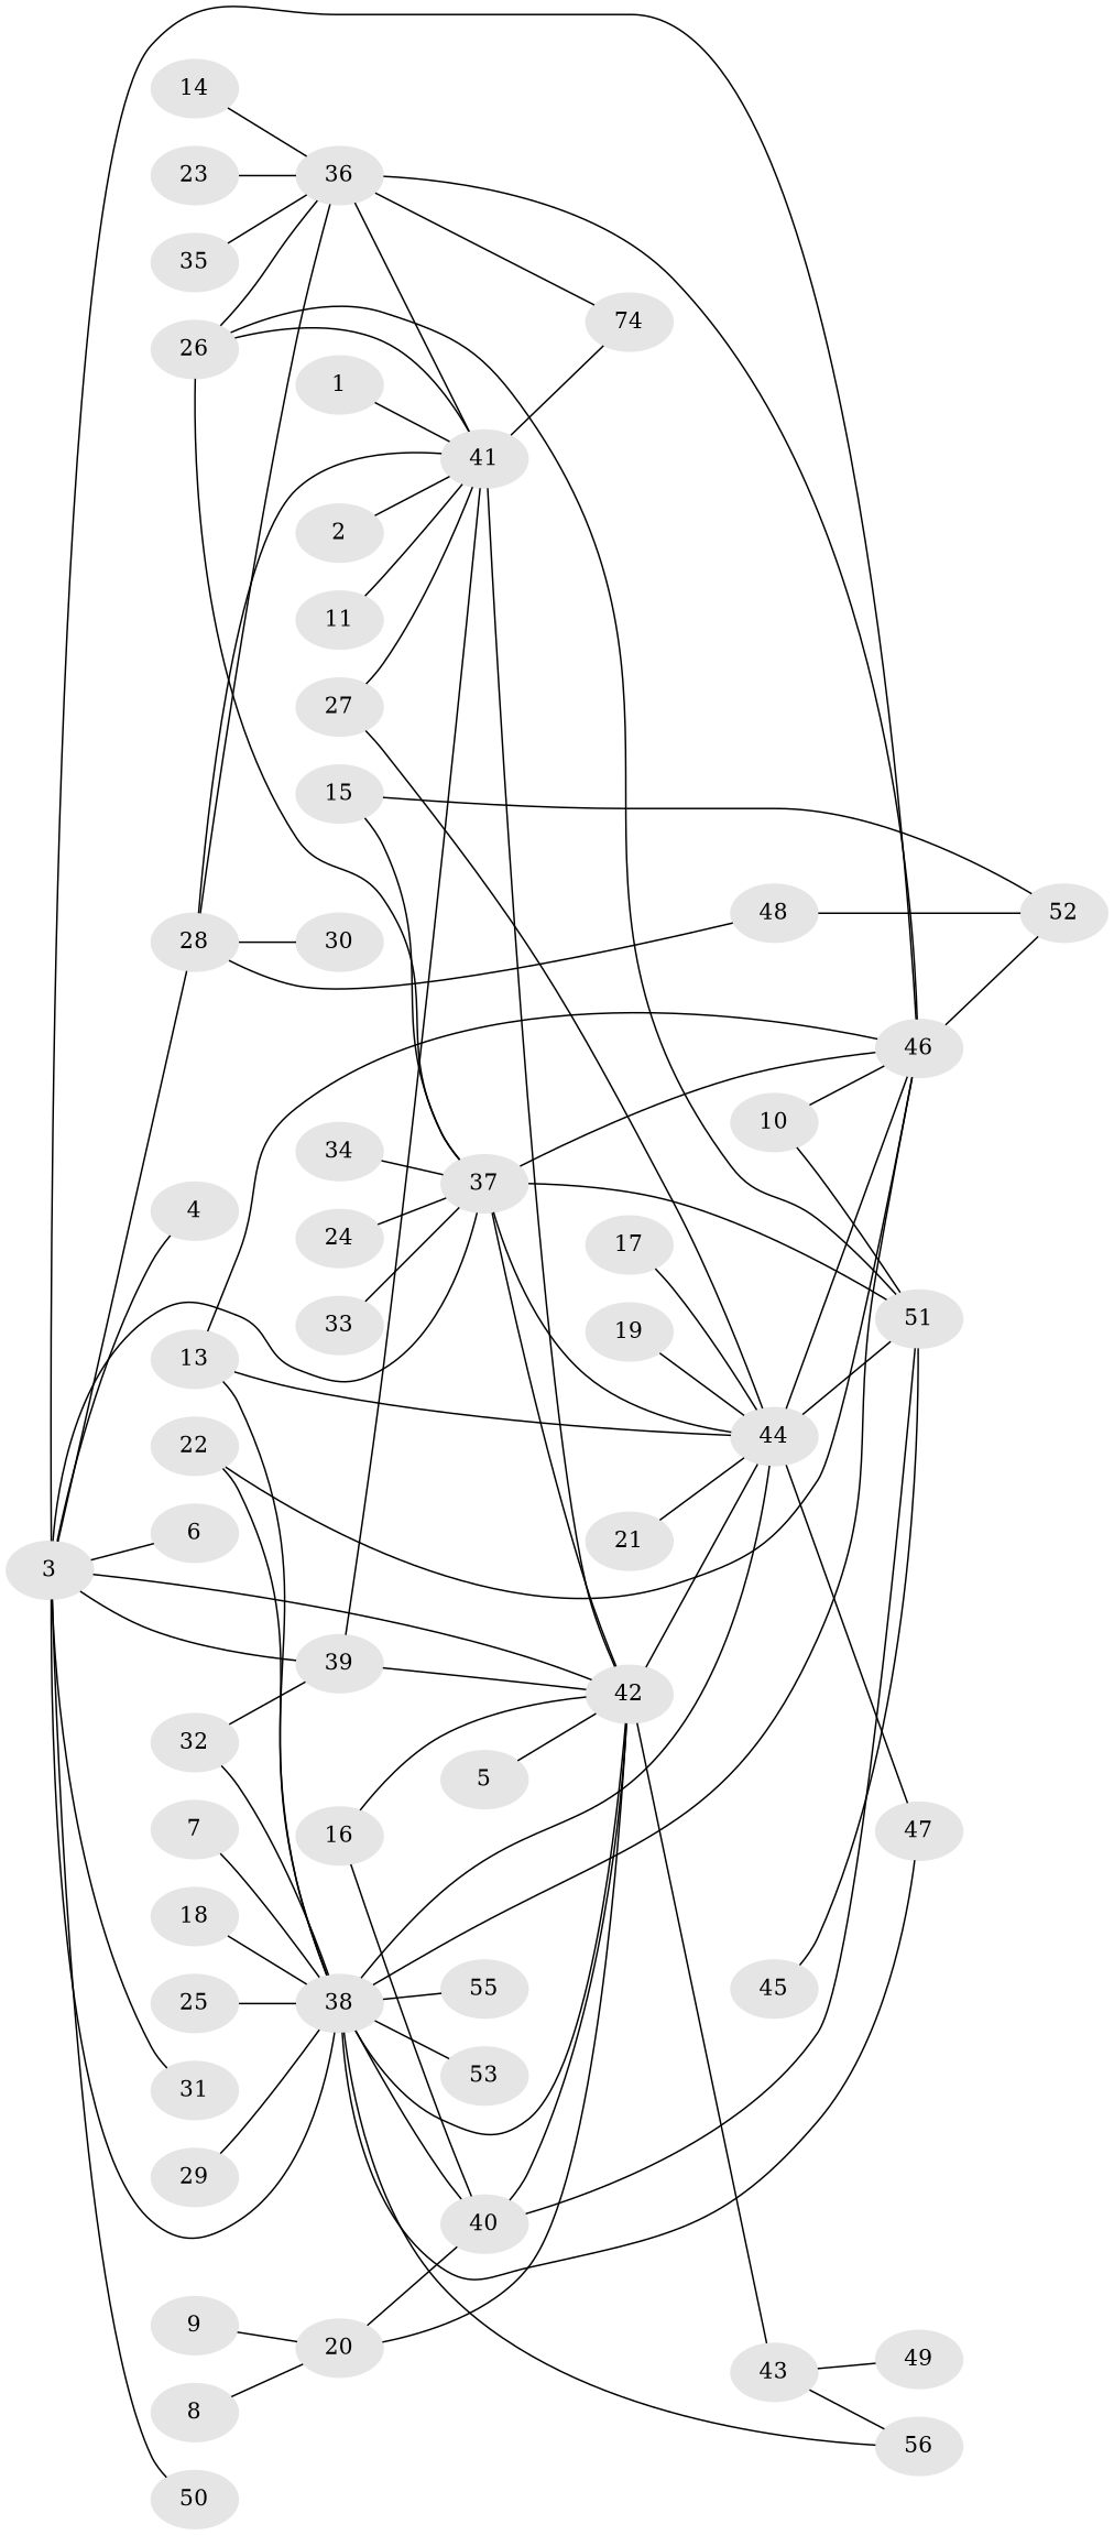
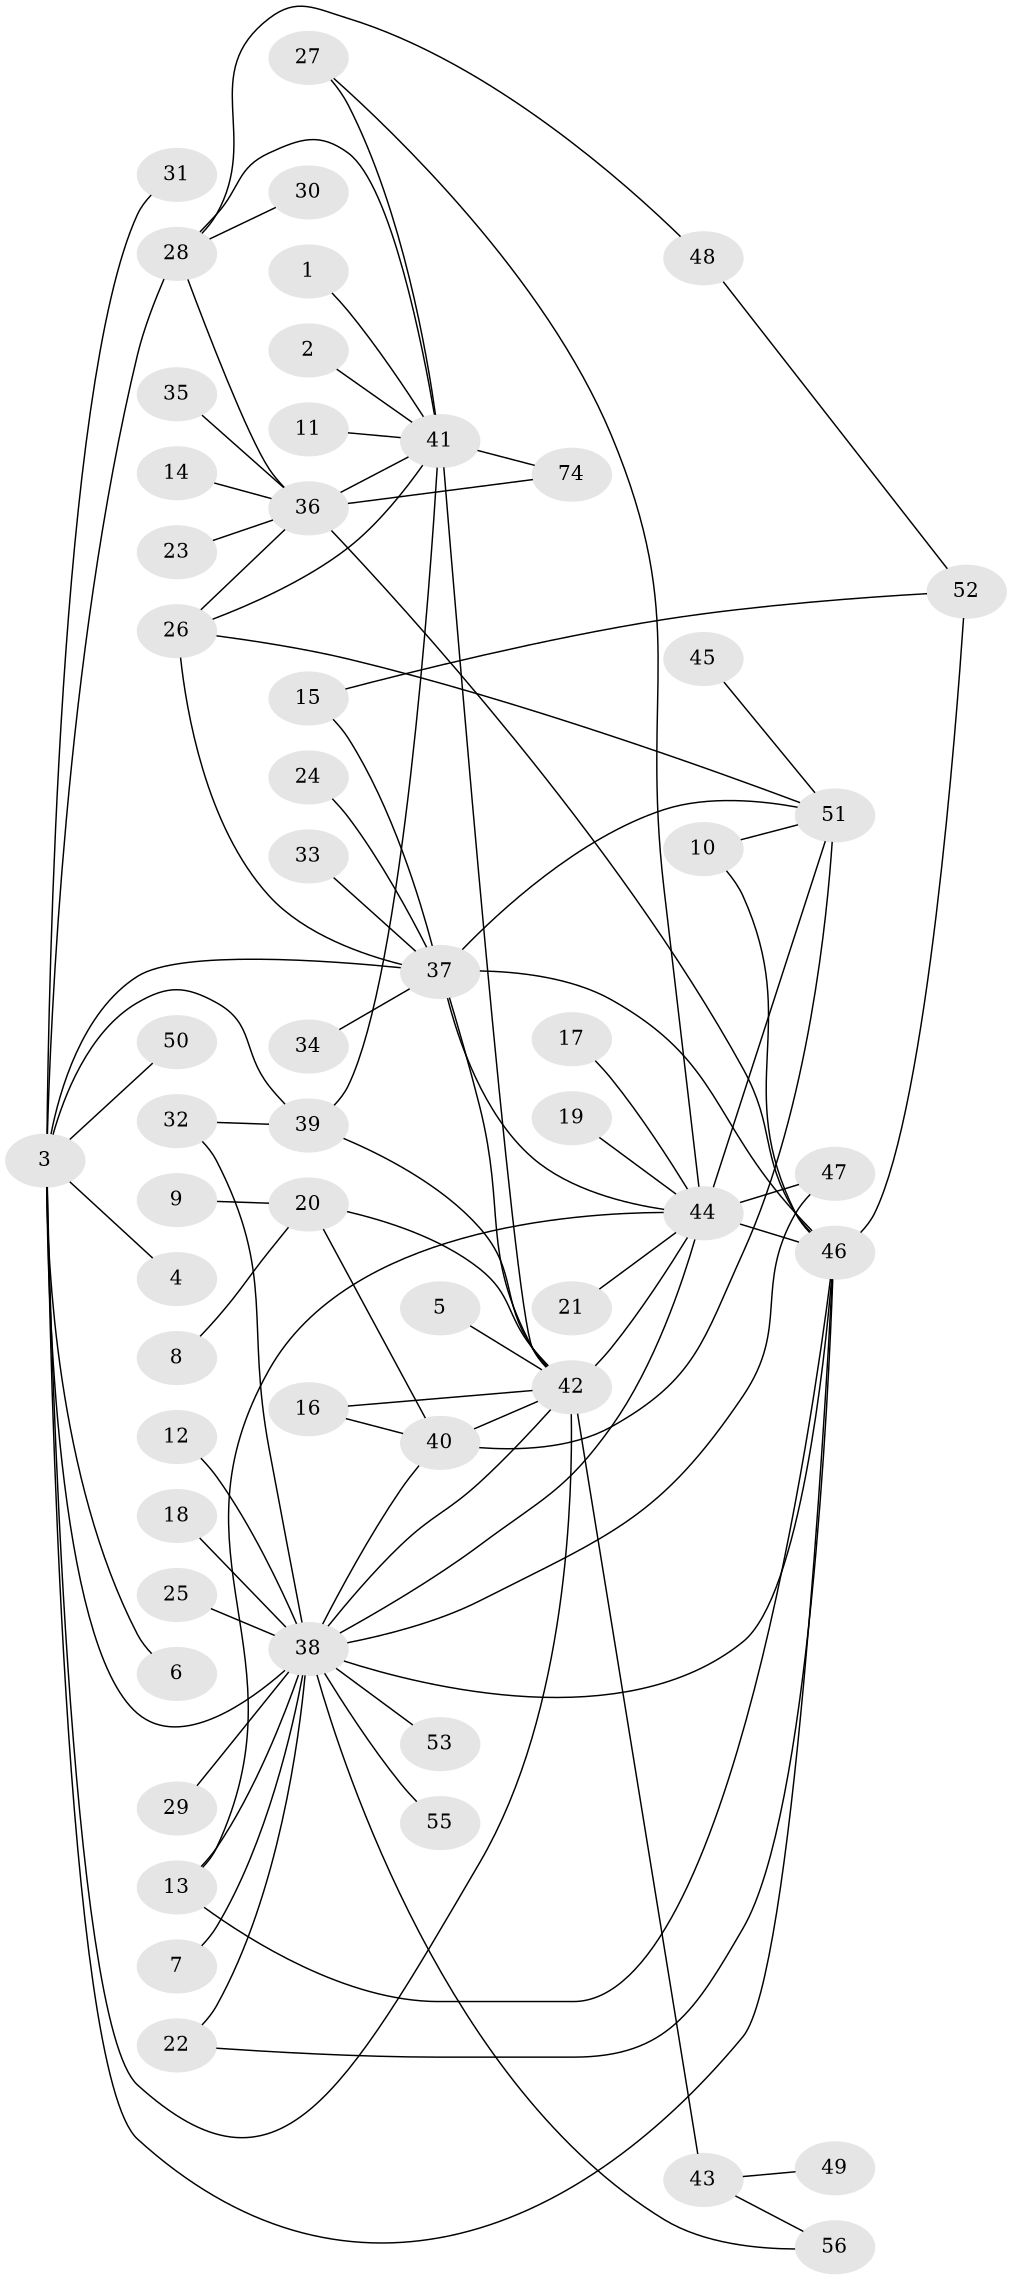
  graph {
    rankdir=LR
    node [color=gray90 style=filled]
    edge [weight=1.0]
    1
    41
    42
    n4 [label=74]
    2
    3
    4
    6
    28
    31
    37
    38
    39
    46
    50
    36
    30
    48
    51
    44
    40
    47
    53
    55
    56
    43
    52
    5
    7
    8
    20
    9
    10
    11
+   12
    13
    14
    15
    16
    17
    18
    19
    21
    22
    23
    24
    25
    26
    27
    29
    32
    33
    34
    35
    49
    45
    1 -- 41
    41 -- 42
    41 -- n4
    42 -- 44 [weight=2.0]
    42 -- 43
    2 -- 41
    3 -- 42
    3 -- 4
    3 -- 6
    3 -- 28
    3 -- 31
    3 -- 37
    3 -- 38
    3 -- 39
    3 -- 46
    3 -- 50
    28 -- 41
    28 -- 36
    28 -- 30
    28 -- 48
    37 -- 42
    37 -- 46 [weight=2.0]
    37 -- 51
    37 -- 44
    38 -- 42
    38 -- 46
    38 -- 44
    38 -- 40 [weight=2.0]
    38 -- 47
    38 -- 53
    38 -- 55
    38 -- 56
    39 -- 41
    39 -- 42
    46 -- 52
    36 -- 41 [weight=2.0]
    36 -- n4
    36 -- 46
    48 -- 52
    44 -- 46
    44 -- 51
    44 -- 47
    40 -- 42
    40 -- 51
    43 -- 56
    43 -- 49
    5 -- 42
    7 -- 38
    8 -- 20
    20 -- 42
    20 -- 40
    9 -- 20
    10 -- 46
    10 -- 51
    11 -- 41
+   12 -- 38
    13 -- 38
    13 -- 46
    13 -- 44
    14 -- 36
    15 -- 37
    15 -- 52
    16 -- 42
    16 -- 40
    17 -- 44
    18 -- 38
    19 -- 44
    21 -- 44
    22 -- 38
    22 -- 46
    23 -- 36
    24 -- 37
    25 -- 38
    26 -- 41
    26 -- 37
    26 -- 36
    26 -- 51
    27 -- 41
    27 -- 44
    29 -- 38
    32 -- 38
    32 -- 39
    33 -- 37
    34 -- 37
    35 -- 36
    45 -- 51
  }
